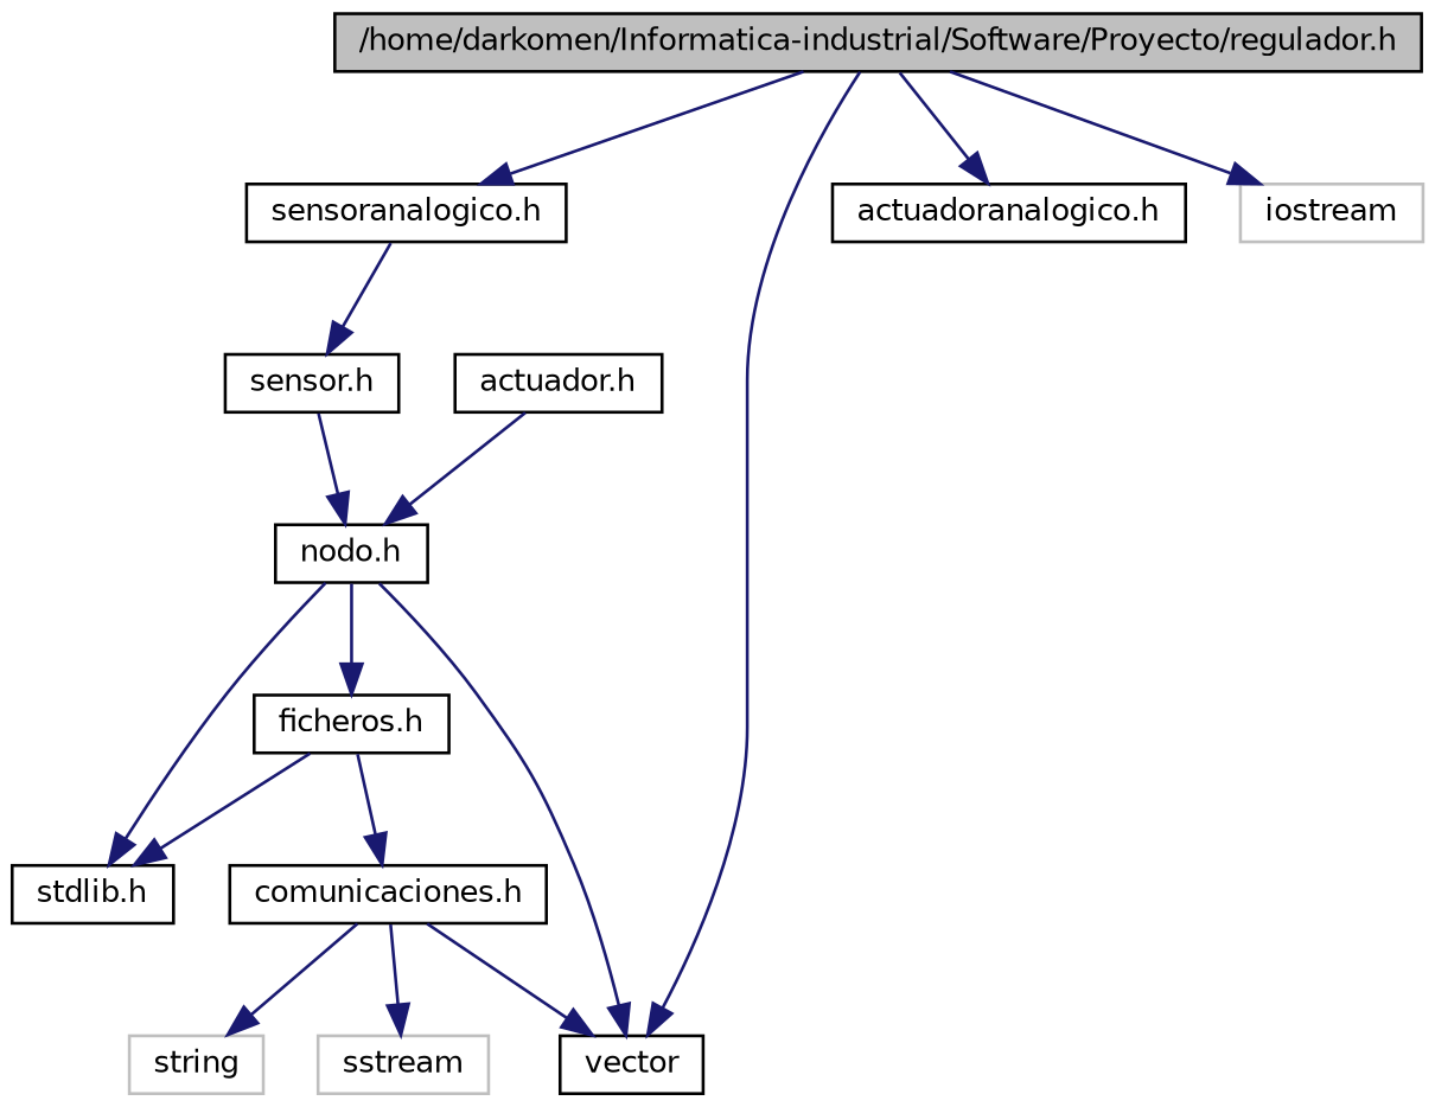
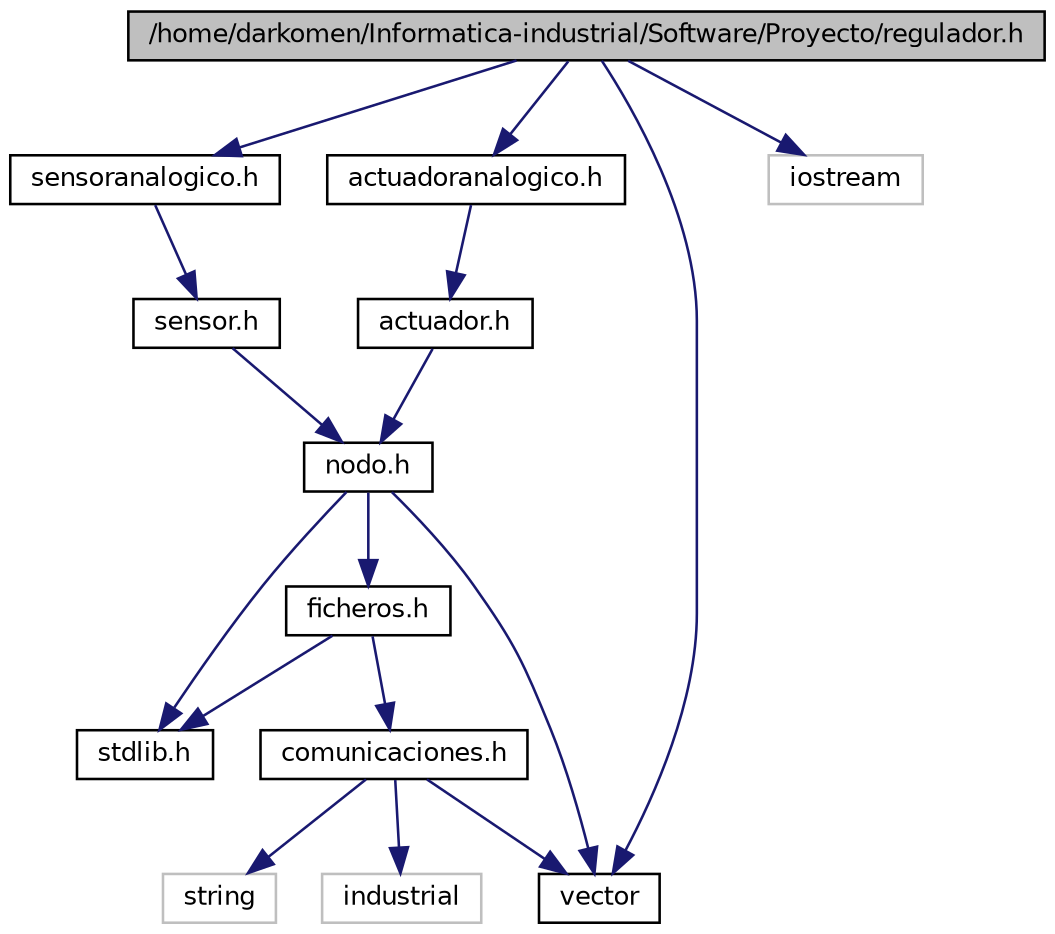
  digraph {
    node [color=black fillcolor=white fontname=Helvetica fontsize=10 shape=record style=filled]
    edge [color=midnightblue fontname=Helvetica fontsize=10 labelfontname=Helvetica labelfontsize=10 style=solid]
    n1 [fillcolor=grey75 fontcolor=black height=0.2 label="/home/darkomen/Informatica-industrial/Software/Proyecto/regulador.h" width=0.4]
    n2 [height=0.2 label="sensoranalogico.h" width=0.4]
    n3 [height=0.2 label=vector width=0.4]
    n4 [height=0.2 label="actuadoranalogico.h" width=0.4]
    n5 [color=grey75 height=0.2 label=iostream width=0.4]
    n6 [height=0.2 label="sensor.h" width=0.4]
    n7 [height=0.2 label="actuador.h" width=0.4]
    n8 [height=0.2 label="nodo.h" width=0.4]
    n9 [height=0.2 label="ficheros.h" width=0.4]
    n10 [height=0.2 label="stdlib.h" width=0.4]
    n11 [height=0.2 label="comunicaciones.h" width=0.4]
    n12 [color=grey75 height=0.2 label=string width=0.4]
-   n13 [color=grey75 height=0.2 label=sstream width=0.4]
+   n13 [color=grey75 height=0.2 label=industrial width=0.4]
    n1 -> n2
    n1 -> n3
    n1 -> n4
    n1 -> n5
    n2 -> n6
+   n4 -> n7
    n6 -> n8
    n7 -> n8
    n8 -> n3
    n8 -> n9
    n8 -> n10
    n9 -> n10
    n9 -> n11
    n11 -> n3
    n11 -> n12
    n11 -> n13
  }
